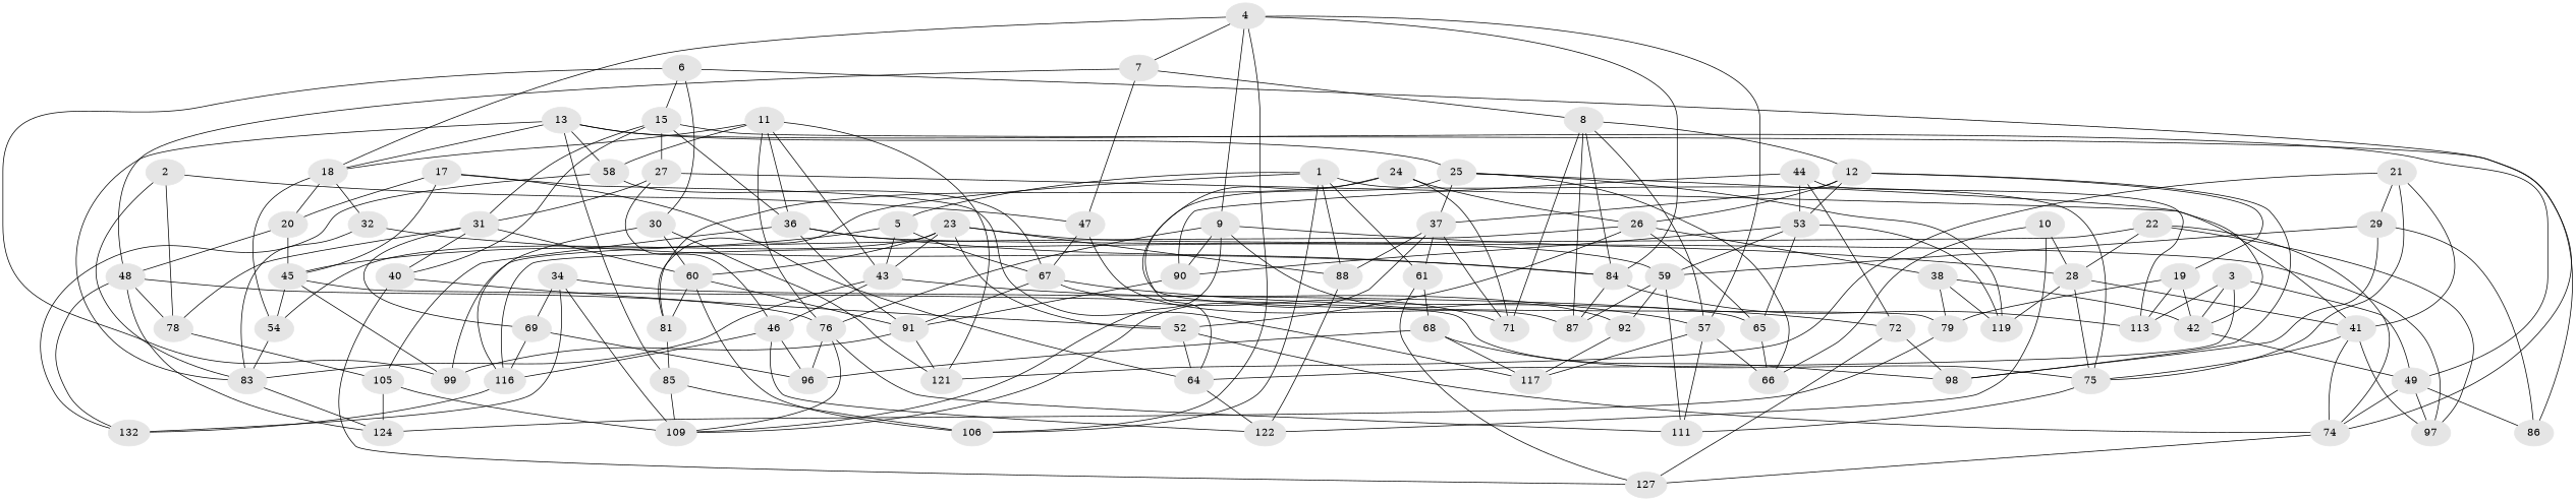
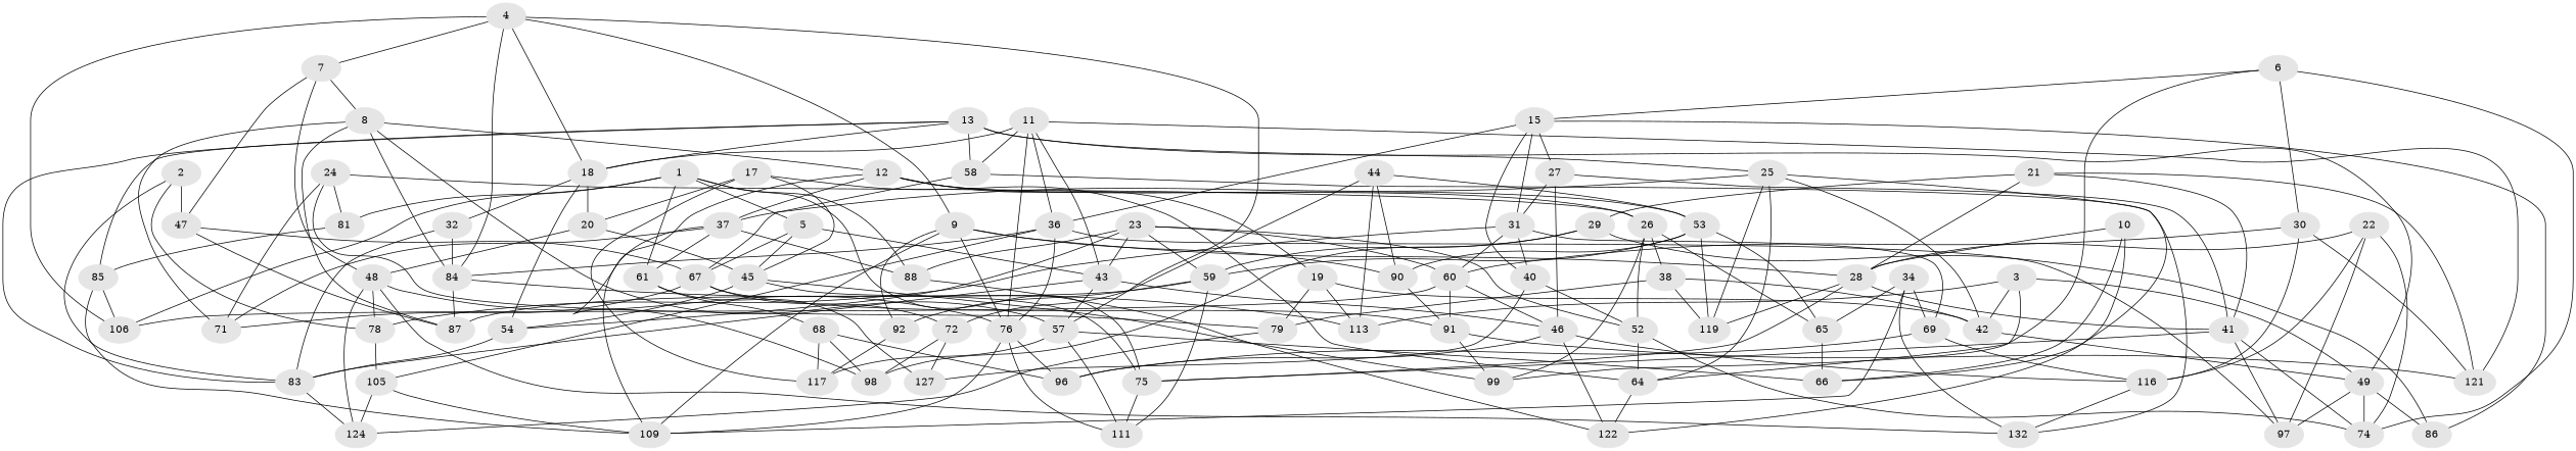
  graph {
    node [color=gray90 style=filled]
    1 [super="+33"]
    5
    61
    75 [super="+95"]
    81
    88
    106
    43 [super="+123"]
    45 [super="+101"]
    67 [super="+125"]
    127
    68
    111
    85
    122
    10 [super="+115"]
    28 [super="+100"]
    66
    2
    47
    78
    83 [super="+93"]
    87
    105
    124
    42 [super="+130"]
    49 [super="+107"]
    3
    64 [super="+70"]
    113
    74 [super="+129"]
    86
    97
    4 [super="+16"]
    7
    9 [super="+51"]
    18 [super="+50"]
    57 [super="+77"]
    84 [super="+102"]
    8 [super="+103"]
    48 [super="+126"]
    76 [super="+80"]
    90
    92
    109 [super="+131"]
    20
    32
    54
    117
    46 [super="+120"]
    99
    71 [super="+112"]
    91 [super="+108"]
    72
    15 [super="+94"]
    36 [super="+110"]
    27
    31 [super="+35"]
    40
    6
    30
    121
    116 [super="+128"]
    60 [super="+73"]
    12 [super="+89"]
    132
    19
    26 [super="+104"]
    37 [super="+118"]
    53 [super="+56"]
    98
    41 [super="+82"]
    119
    96
    11 [super="+14"]
    58
    79
    52 [super="+55"]
    38
    65
    59 [super="+62"]
    13 [super="+39"]
    25 [super="+114"]
    69
    17
    21
    29
    22
    23 [super="+63"]
    24
    34
    44
    1 -- 5
    1 -- 61
    1 -- 75
    1 -- 81
    1 -- 88
    1 -- 106
    5 -- 43
    5 -- 45
    5 -- 67
    61 -- 127
    61 -- 68
    75 -- 111
    81 -- 85
    88 -- 122
    43 -- 83
    43 -- 57
    43 -- 46
    45 -- 75
    45 -- 54
    45 -- 99
    67 -- 71
    67 -- 91
    67 -- 72
    68 -- 117
    68 -- 98
    68 -- 96
    85 -- 106
    85 -- 109
    10 -- 122
    10 -- 28
    10 -- 66
    28 -- 75
    28 -- 41
    28 -- 119
    2 -- 47
    2 -- 78
    2 -- 83
    47 -- 67
    47 -- 87
    78 -- 105
    83 -- 124
    105 -- 124
    105 -- 109
    42 -- 49
    49 -- 74
    49 -- 86
    49 -- 97
    3 -- 42
    3 -- 49
    3 -- 64
    3 -- 113
    64 -- 122
-   74 -- 127
    4 -- 106
    4 -- 7
    4 -- 9
    4 -- 18
    4 -- 57
    4 -- 84
    7 -- 47
    7 -- 8
    7 -- 48
    9 -- 28
    9 -- 76
    9 -- 90
    9 -- 92
    9 -- 109
    18 -- 20
    18 -- 32
    18 -- 54
    57 -- 111
    57 -- 66
    57 -- 117
    84 -- 87
    84 -- 113
    8 -- 87
    8 -- 57
    8 -- 84
    8 -- 71
    8 -- 12
    48 -- 78
    48 -- 124
    48 -- 76
    48 -- 132
    76 -- 111
    76 -- 109
    76 -- 96
    90 -- 91
    92 -- 117
    20 -- 45
    20 -- 48
    32 -- 83
    32 -- 84
    54 -- 83
    46 -- 122
    46 -- 116 [weight=2]
    46 -- 96
    91 -- 99
    91 -- 121
    72 -- 127
    72 -- 98
    15 -- 86
    15 -- 36
    15 -- 27
    15 -- 31
    15 -- 40
    36 -- 105
    36 -- 97
    36 -- 84
-   36 -- 91
+   36 -- 76
    27 -- 46
    27 -- 31
    27 -- 41
    31 -- 78
    31 -- 40
    31 -- 60
    31 -- 69
    40 -- 127
    40 -- 52
    6 -- 74
    6 -- 99
    6 -- 15
    6 -- 30
    30 -- 121
    30 -- 116
    30 -- 60
    116 -- 132
-   60 -- 81
+   60 -- 46
    60 -- 106
    60 -- 91
    12 -- 19
    12 -- 26
    12 -- 37
    12 -- 53
    12 -- 98
    19 -- 42
    19 -- 113
    19 -- 79
    26 -- 99
    26 -- 52
    26 -- 38
    26 -- 65
    37 -- 61
    37 -- 88
    37 -- 109
    37 -- 71
    53 -- 90
    53 -- 119
    53 -- 65
    53 -- 59
    41 -- 75
    41 -- 74
    41 -- 97
    11 -- 43
    11 -- 18
    11 -- 76
    11 -- 36
    11 -- 121
    11 -- 58
    58 -- 67
    58 -- 132
    79 -- 124
    52 -- 64 [weight=2]
    52 -- 74
    38 -- 42
    38 -- 119
    38 -- 79
    65 -- 66
    59 -- 111
    59 -- 87
    59 -- 92
    13 -- 85
    13 -- 83
    13 -- 49
    13 -- 18
    13 -- 58
    13 -- 25
    25 -- 66
    25 -- 42
    25 -- 64
    25 -- 37
    25 -- 119
    69 -- 116
    69 -- 96
    17 -- 45
    17 -- 64
    17 -- 20
    17 -- 117
-   21 -- 75
+   21 -- 28
    21 -- 121
    21 -- 41
    21 -- 29
    29 -- 86
    29 -- 98
    29 -- 59
    22 -- 28
    22 -- 74
    22 -- 97
    22 -- 116
    23 -- 88
    23 -- 43
    23 -- 54
    23 -- 60
    23 -- 52
    23 -- 59
    24 -- 81
    24 -- 71
    24 -- 26
    24 -- 79
    34 -- 109
    34 -- 132
    34 -- 65
    34 -- 69
    44 -- 113
    44 -- 90
    44 -- 72
    44 -- 53
  }
